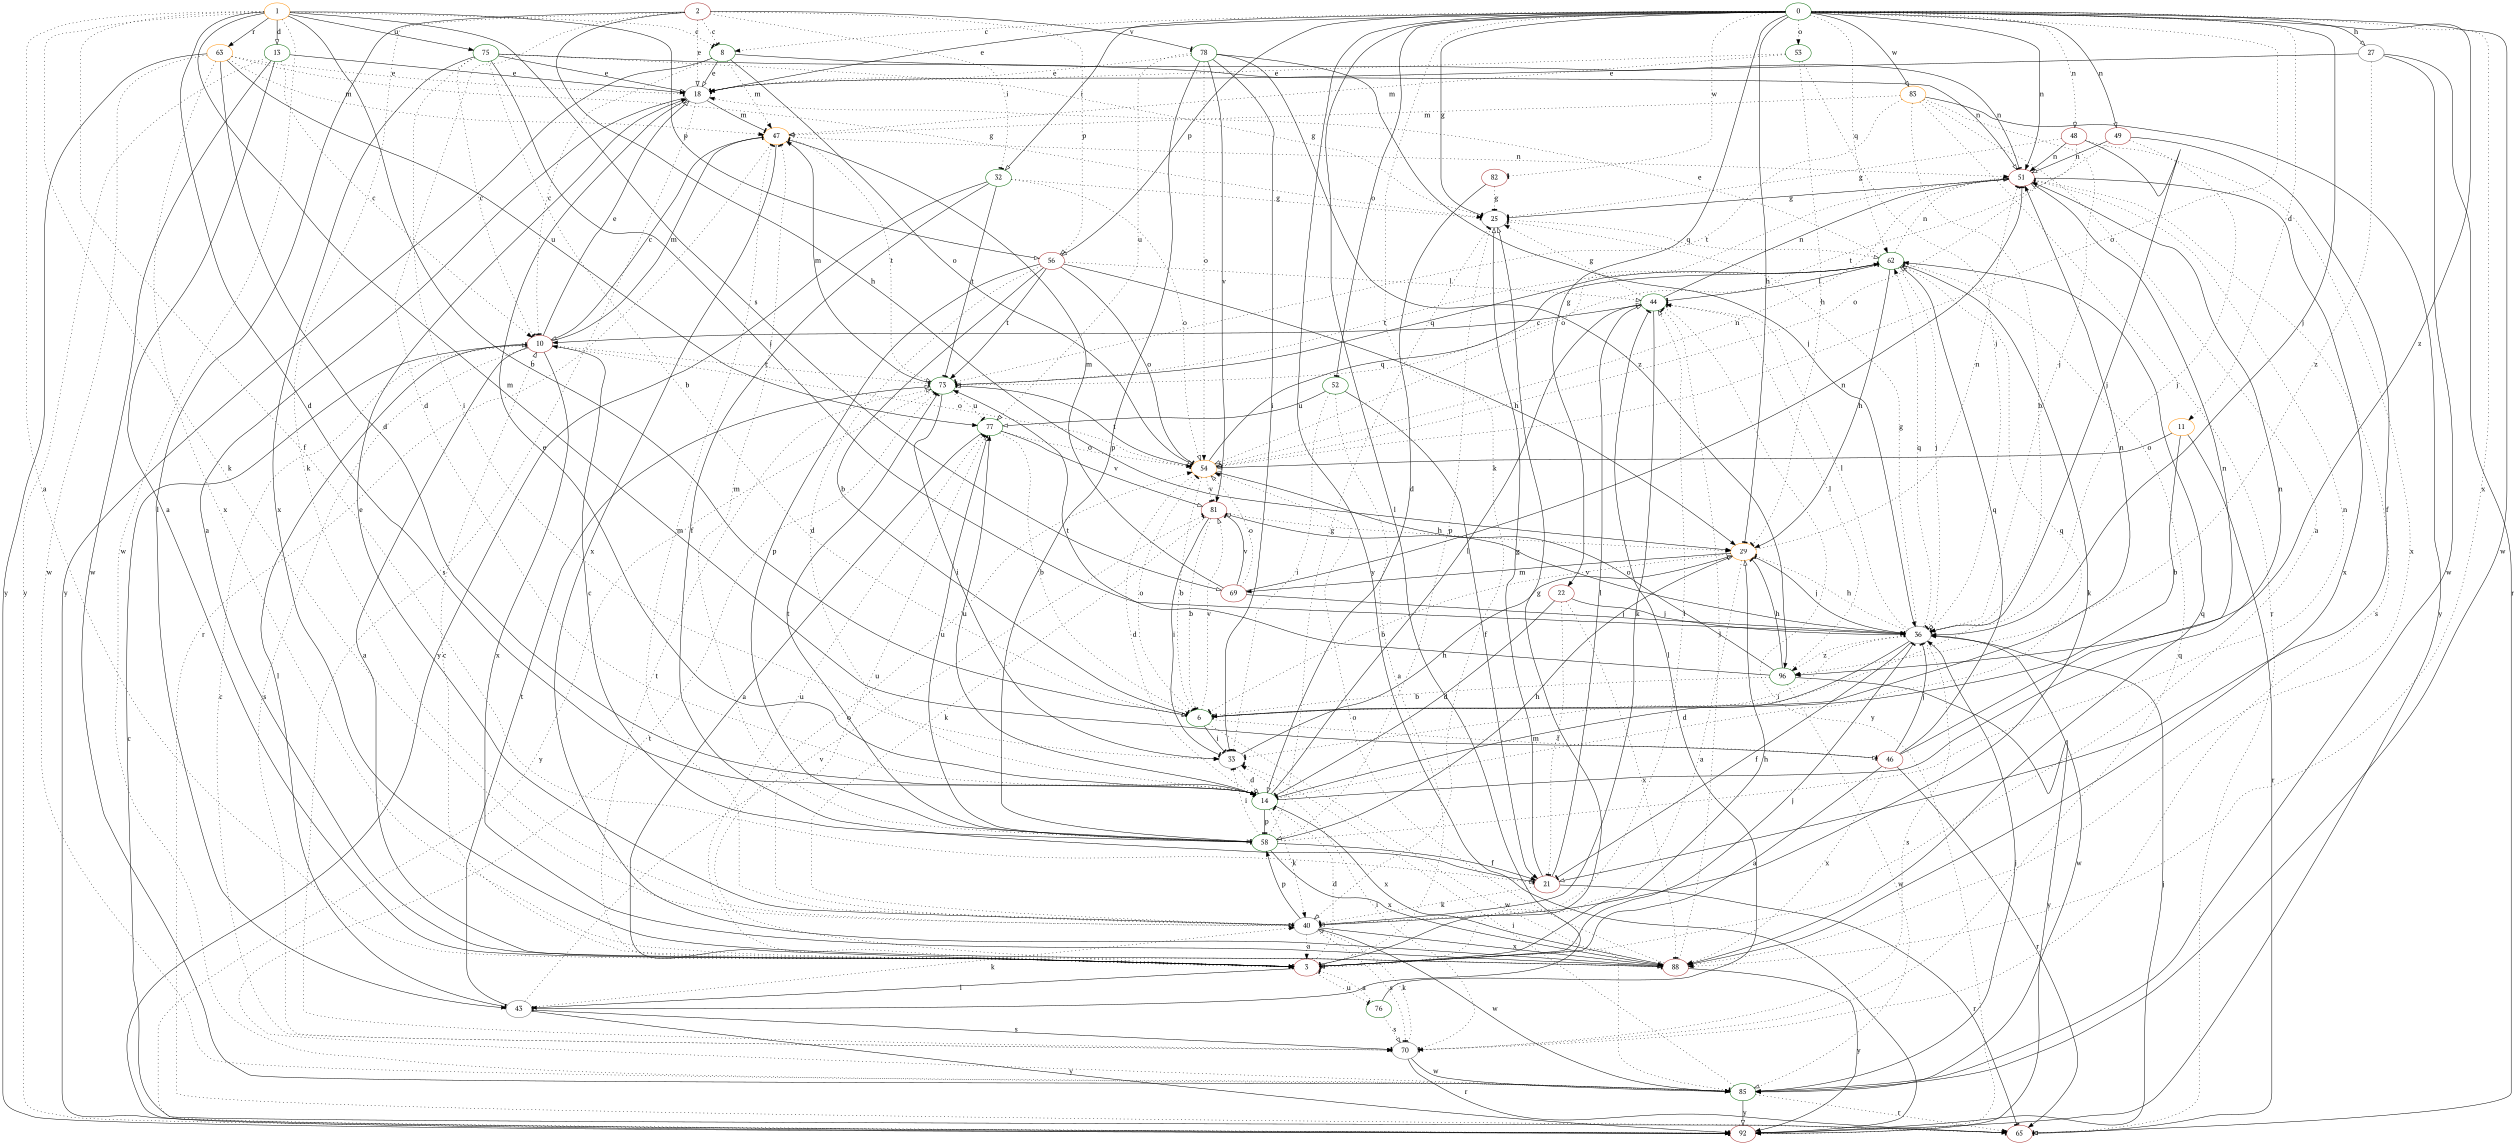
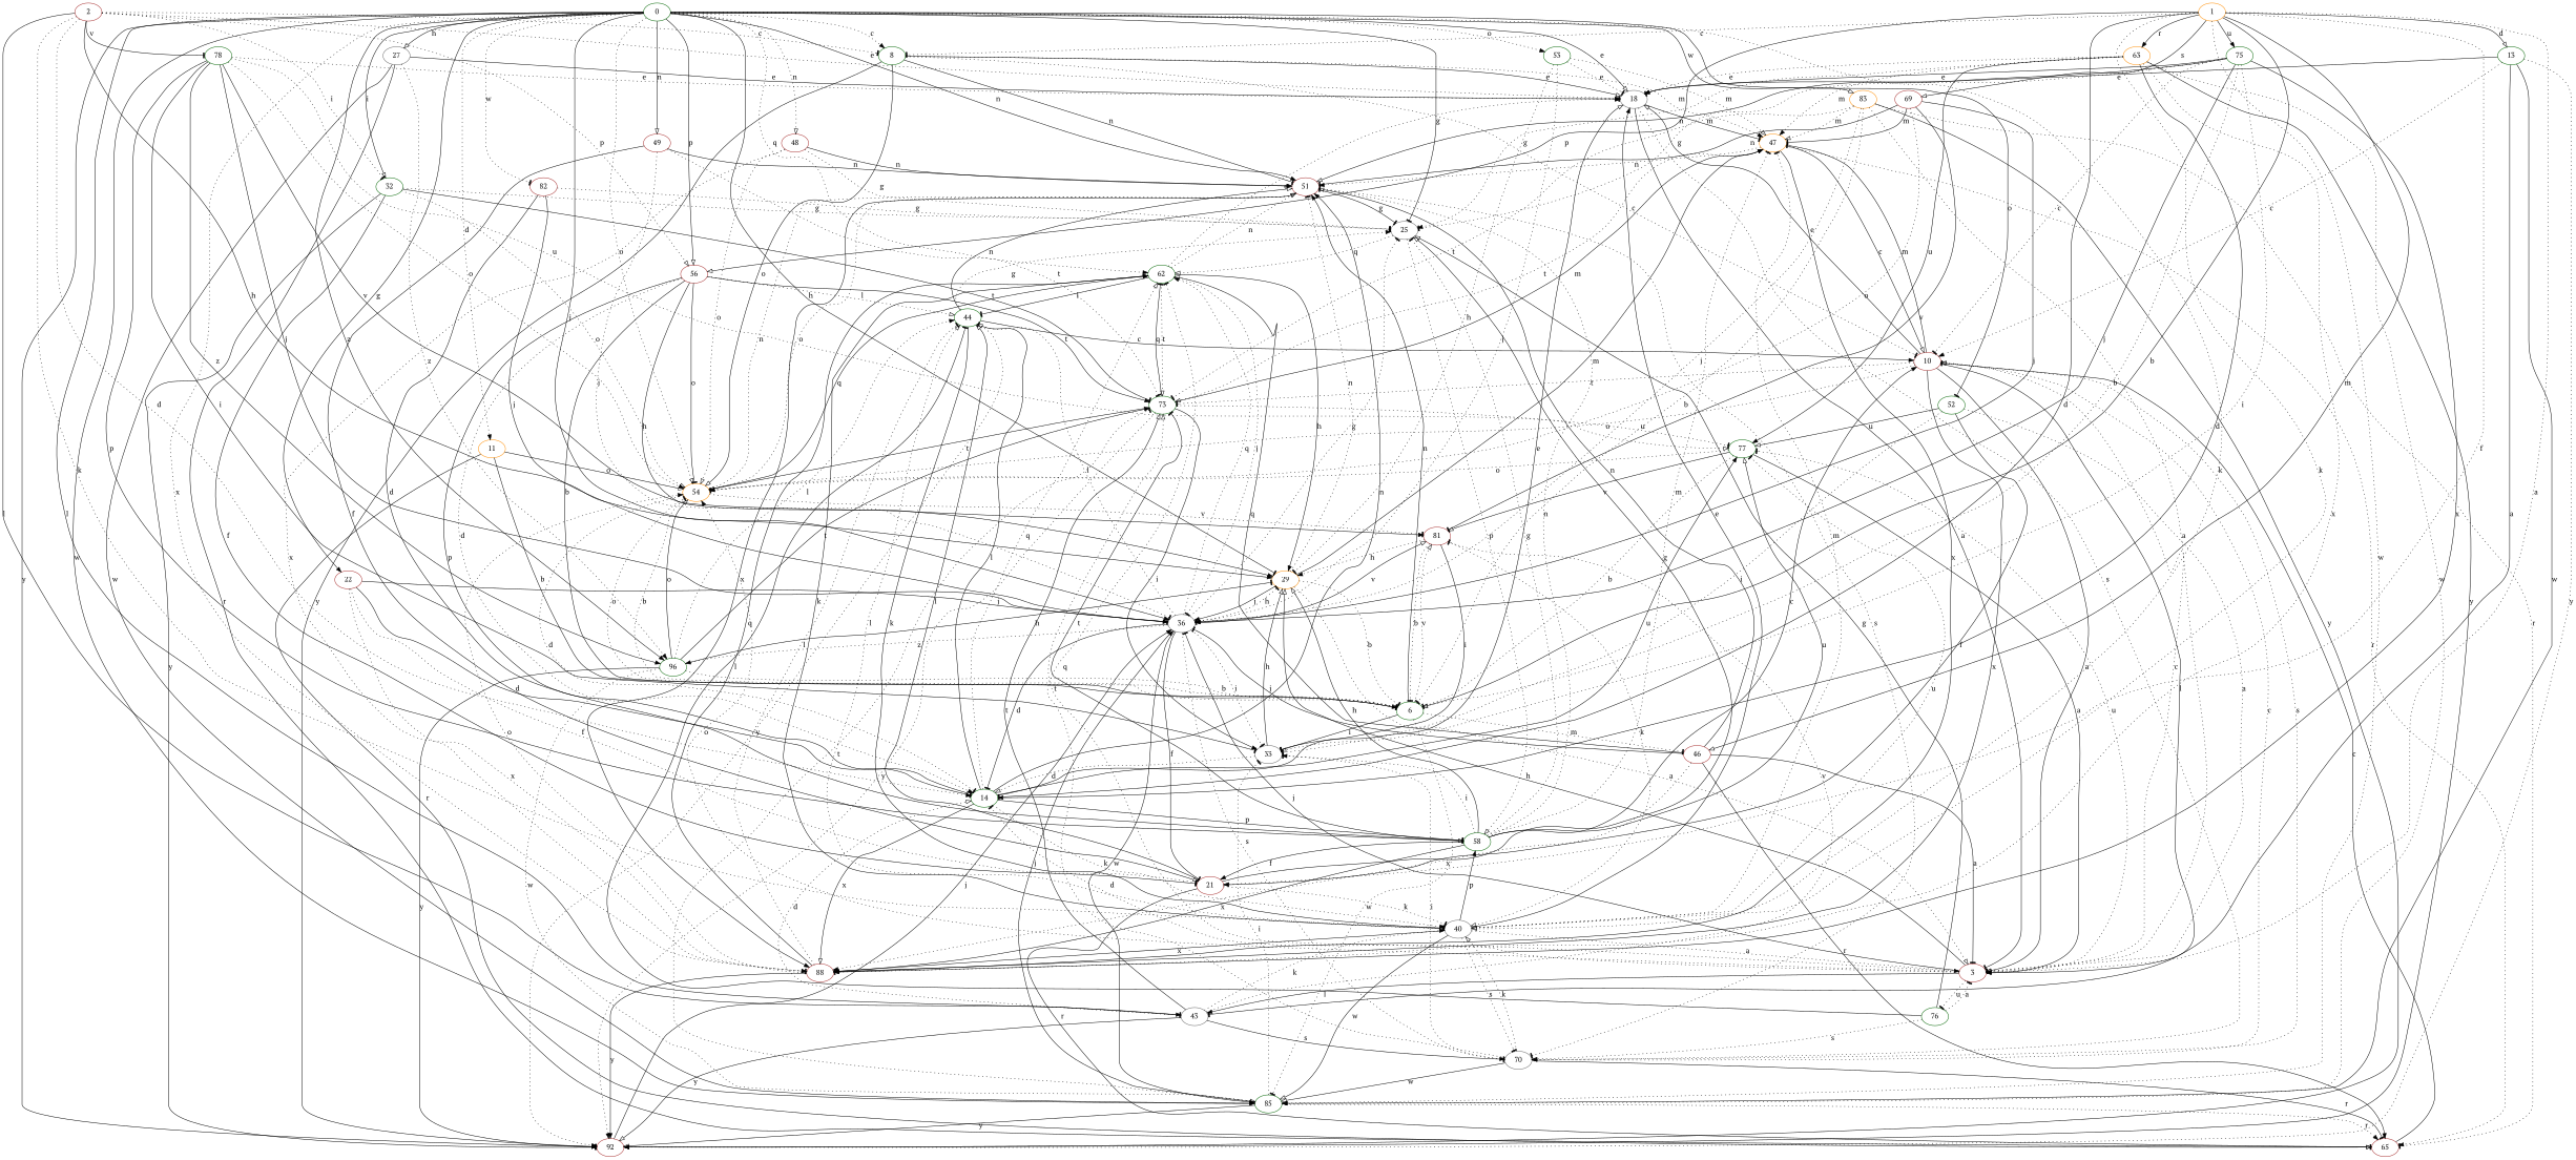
  strict digraph {
    fontname="PT Serif"
    node [color=darkgreen fontname="PT Serif"]
    edge [arrowhead=tee fontname="PT Serif" style=solid]
    0
    8
    11 [color=darkorange]
    18 [color=gray40]
    22 [color=brown]
    25 [color=gray40]
    27 [color=gray40]
    29 [color=darkorange]
    32
    36 [color=gray40]
    40 [color=gray40]
    43 [color=gray40]
    48 [color=brown]
    49 [color=brown]
    51 [color=brown]
    52
    53
    54 [color=darkorange]
    56 [color=brown]
    62
    82 [color=brown]
    83 [color=darkorange]
    85
    88 [color=brown]
    92 [color=brown]
    96
    10 [color=brown]
    47 [color=darkorange]
    6
    65 [color=brown]
    3 [color=brown]
    70 [color=gray40]
    14
    21 [color=brown]
    58
    73
    33 [color=gray40]
    81 [color=brown]
    44
    77
    1 [color=darkorange]
    13
    46 [color=brown]
    63 [color=darkorange]
    69 [color=brown]
    75
    76
    2 [color=brown]
    78
    0 -> 8 [arrowhead=normal label=c style=dotted]
    0 -> 11 [arrowhead=normal label=d style=dotted]
    0 -> 18 [arrowhead=onormal label=e]
    0 -> 22 [arrowhead=normal label=g]
    0 -> 25 [label=g]
    0 -> 27 [arrowhead=onormal label=h]
    0 -> 29 [label=h]
    0 -> 32 [arrowhead=onormal label=i]
    0 -> 36 [arrowhead=normal label=j]
    0 -> 40 [arrowhead=onormal label=k style=dotted]
    0 -> 43 [label=l]
    0 -> 48 [arrowhead=onormal label=n style=dotted]
    0 -> 49 [arrowhead=onormal label=n]
    0 -> 51 [arrowhead=normal label=n]
    0 -> 52 [label=o]
    0 -> 53 [arrowhead=normal label=o style=dotted]
    0 -> 54 [arrowhead=onormal label=o style=dotted]
    0 -> 56 [arrowhead=onormal label=p]
    0 -> 62 [arrowhead=normal label=q style=dotted]
    0 -> 82 [label=w style=dotted]
    0 -> 83 [arrowhead=onormal label=w]
    0 -> 85 [arrowhead=normal label=w]
    0 -> 88 [arrowhead=normal label=x style=dotted]
    0 -> 92 [arrowhead=onormal label=y]
    0 -> 96 [arrowhead=normal label=z]
    8 -> 18 [arrowhead=onormal label=e]
    8 -> 51 [label=n]
    8 -> 54 [arrowhead=onormal label=o]
    8 -> 92 [label=y]
    8 -> 10 [label=c style=dotted]
    8 -> 47 [arrowhead=normal label=m style=dotted]
    11 -> 54 [arrowhead=onormal label=o]
    11 -> 6 [arrowhead=normal label=b]
    11 -> 65 [arrowhead=onormal label=r]
    18 -> 47 [label=m]
    18 -> 3 [label=a]
    18 -> 70 [arrowhead=onormal label=s style=dotted]
    22 -> 36 [label=j]
    22 -> 88 [label=x style=dotted]
    22 -> 14 [label=d]
    22 -> 21 [label=f style=dotted]
    25 -> 62 [arrowhead=onormal label=q style=dotted]
    25 -> 58 [arrowhead=onormal label=p style=dotted]
    27 -> 18 [label=e]
    27 -> 85 [arrowhead=onormal label=w]
    27 -> 96 [arrowhead=normal label=z style=dotted]
    27 -> 65 [arrowhead=onormal label=r]
    29 -> 36 [arrowhead=normal label=j]
    29 -> 51 [label=n style=dotted]
-   29 -> 69 [arrowhead=normal label=m]
+   29 -> 47 [arrowhead=normal label=m]
    29 -> 6 [label=b style=dotted]
    29 -> 3 [arrowhead=onormal label=a style=dotted]
    32 -> 25 [label=g style=dotted]
    32 -> 54 [arrowhead=onormal label=o style=dotted]
    32 -> 92 [label=y]
    32 -> 21 [label=f]
    32 -> 73 [label=t]
    36 -> 25 [label=g style=dotted]
    36 -> 29 [label=h style=dotted]
    36 -> 62 [arrowhead=normal label=q style=dotted]
    36 -> 85 [arrowhead=normal label=w]
    36 -> 96 [arrowhead=normal label=z style=dotted]
    36 -> 70 [arrowhead=normal label=s style=dotted]
    36 -> 14 [label=d]
    36 -> 21 [label=f]
    36 -> 33 [label=i style=dotted]
    36 -> 81 [arrowhead=onormal label=v]
    36 -> 44 [label=l style=dotted]
    40 -> 18 [arrowhead=normal label=e]
    40 -> 85 [arrowhead=onormal label=w]
    40 -> 88 [arrowhead=normal label=x]
    40 -> 47 [label=m style=dotted]
    40 -> 3 [arrowhead=normal label=a style=dotted]
    40 -> 70 [label=s style=dotted]
    40 -> 58 [arrowhead=normal label=p]
    40 -> 44 [arrowhead=onormal label=l style=dotted]
    40 -> 77 [label=u style=dotted]
    43 -> 40 [arrowhead=normal label=k style=dotted]
    43 -> 92 [arrowhead=onormal label=y]
    43 -> 70 [label=s]
+   43 -> 14 [arrowhead=onormal label=d style=dotted]
    43 -> 73 [arrowhead=onormal label=t]
    43 -> 81 [label=v style=dotted]
    48 -> 25 [label=g style=dotted]
    48 -> 51 [arrowhead=normal label=n]
    48 -> 54 [arrowhead=onormal label=o style=dotted]
    48 -> 88 [arrowhead=onormal label=x style=dotted]
    49 -> 36 [label=j style=dotted]
    49 -> 51 [arrowhead=onormal label=n]
    49 -> 21 [arrowhead=onormal label=f]
    49 -> 73 [label=t style=dotted]
    51 -> 25 [label=g]
    51 -> 54 [arrowhead=onormal label=o style=dotted]
    51 -> 88 [arrowhead=normal label=x]
    51 -> 70 [label=s style=dotted]
    52 -> 3 [label=a style=dotted]
    52 -> 21 [arrowhead=normal label=f]
    52 -> 33 [label=i style=dotted]
    52 -> 77 [arrowhead=onormal label=u]
    53 -> 18 [label=e style=dotted]
    53 -> 29 [label=h style=dotted]
    53 -> 36 [arrowhead=onormal label=j style=dotted]
    53 -> 47 [arrowhead=onormal label=m style=dotted]
    54 -> 51 [arrowhead=onormal label=n style=dotted]
    54 -> 62 [arrowhead=normal label=q]
    54 -> 6 [label=b style=dotted]
    54 -> 14 [label=d style=dotted]
    54 -> 73 [arrowhead=onormal label=t]
    54 -> 81 [label=v style=dotted]
    56 -> 29 [arrowhead=normal label=h]
    56 -> 54 [label=o]
    56 -> 6 [label=b]
    56 -> 14 [arrowhead=normal label=d style=dotted]
    56 -> 58 [label=p]
    56 -> 73 [arrowhead=normal label=t]
    56 -> 44 [arrowhead=onormal label=l style=dotted]
    62 -> 18 [arrowhead=normal label=e style=dotted]
    62 -> 29 [arrowhead=normal label=h]
    62 -> 36 [label=j style=dotted]
    62 -> 40 [arrowhead=onormal label=k]
    62 -> 51 [arrowhead=onormal label=n style=dotted]
    62 -> 73 [arrowhead=onormal label=t style=dotted]
    62 -> 44 [label=l]
    82 -> 25 [label=g style=dotted]
-   48 -> 36 [arrowhead=normal label=j]
+   82 -> 36 [arrowhead=normal label=j]
    82 -> 14 [arrowhead=onormal label=d]
    83 -> 36 [arrowhead=normal label=j style=dotted]
    83 -> 92 [arrowhead=onormal label=y]
    83 -> 47 [arrowhead=onormal label=m style=dotted]
    83 -> 6 [label=b style=dotted]
    83 -> 65 [label=r style=dotted]
    83 -> 3 [arrowhead=onormal label=a style=dotted]
    83 -> 73 [label=t style=dotted]
    85 -> 36 [arrowhead=normal label=j]
    85 -> 92 [arrowhead=onormal label=y]
    85 -> 65 [arrowhead=normal label=r style=dotted]
    85 -> 73 [label=t style=dotted]
    85 -> 33 [label=i style=dotted]
    88 -> 54 [arrowhead=normal label=o style=dotted]
    88 -> 62 [arrowhead=normal label=q]
    88 -> 92 [arrowhead=normal label=y]
    88 -> 44 [label=l style=dotted]
    92 -> 36 [arrowhead=normal label=j]
    96 -> 29 [label=h]
    96 -> 54 [arrowhead=onormal label=o]
    96 -> 85 [arrowhead=onormal label=w style=dotted]
    96 -> 92 [arrowhead=normal label=y]
    96 -> 6 [arrowhead=onormal label=b style=dotted]
    96 -> 73 [arrowhead=normal label=t]
    96 -> 44 [arrowhead=normal label=l style=dotted]
    10 -> 18 [arrowhead=onormal label=e]
    10 -> 43 [label=l]
    10 -> 54 [label=o style=dotted]
    10 -> 88 [arrowhead=onormal label=x]
    10 -> 47 [label=m]
    10 -> 3 [arrowhead=onormal label=a]
    10 -> 70 [arrowhead=normal label=s style=dotted]
    10 -> 73 [label=t style=dotted]
    47 -> 51 [arrowhead=normal label=n style=dotted]
    47 -> 88 [arrowhead=onormal label=x]
    47 -> 10 [arrowhead=onormal label=c]
    47 -> 65 [arrowhead=normal label=r style=dotted]
    47 -> 73 [arrowhead=onormal label=t style=dotted]
    6 -> 51 [arrowhead=normal label=n]
    6 -> 54 [label=o style=dotted]
    6 -> 85 [label=w style=dotted]
    6 -> 33 [label=i]
    6 -> 81 [arrowhead=onormal label=v style=dotted]
    6 -> 46 [label=m style=dotted]
    65 -> 10 [label=c]
-   3 -> 25 [arrowhead=onormal label=g]
+   76 -> 25 [arrowhead=onormal label=g]
    3 -> 29 [arrowhead=onormal label=h]
    3 -> 36 [label=j]
    3 -> 43 [arrowhead=normal label=l]
    3 -> 54 [arrowhead=normal label=o style=dotted]
    3 -> 10 [arrowhead=onormal label=c style=dotted]
    3 -> 14 [label=d style=dotted]
    3 -> 73 [arrowhead=onormal label=t style=dotted]
    3 -> 77 [label=u style=dotted]
    3 -> 76 [label=u style=dotted]
    70 -> 40 [arrowhead=onormal label=k style=dotted]
    70 -> 62 [label=q style=dotted]
    70 -> 85 [arrowhead=onormal label=w]
    70 -> 10 [arrowhead=onormal label=c style=dotted]
    70 -> 65 [label=r]
    70 -> 33 [arrowhead=normal label=i style=dotted]
    14 -> 18 [arrowhead=onormal label=e]
    14 -> 40 [arrowhead=normal label=k style=dotted]
    14 -> 51 [arrowhead=normal label=n]
    14 -> 62 [arrowhead=onormal label=q style=dotted]
    14 -> 88 [arrowhead=onormal label=x]
    14 -> 58 [label=p]
    14 -> 44 [arrowhead=onormal label=l]
    14 -> 77 [arrowhead=normal label=u]
    21 -> 25 [arrowhead=onormal label=g]
    21 -> 40 [label=k style=dotted]
    21 -> 65 [label=r]
    21 -> 44 [arrowhead=onormal label=l]
    58 -> 25 [label=g style=dotted]
    58 -> 29 [arrowhead=onormal label=h]
    58 -> 51 [label=n style=dotted]
    58 -> 88 [arrowhead=normal label=x]
    58 -> 10 [arrowhead=normal label=c]
    58 -> 47 [label=m style=dotted]
    58 -> 21 [arrowhead=normal label=f]
    58 -> 73 [label=t]
    58 -> 33 [label=i style=dotted]
    58 -> 77 [arrowhead=onormal label=u]
    73 -> 62 [label=q]
    73 -> 92 [arrowhead=normal label=y style=dotted]
    73 -> 47 [arrowhead=normal label=m]
    73 -> 33 [arrowhead=normal label=i]
    73 -> 77 [label=u style=dotted]
    33 -> 29 [arrowhead=onormal label=h]
    33 -> 14 [arrowhead=onormal label=d style=dotted]
    81 -> 29 [arrowhead=normal label=h style=dotted]
    81 -> 40 [arrowhead=onormal label=k style=dotted]
    81 -> 6 [label=b style=dotted]
    81 -> 33 [label=i]
    44 -> 25 [arrowhead=normal label=g style=dotted]
    44 -> 40 [label=k]
    44 -> 51 [arrowhead=onormal label=n]
    44 -> 92 [arrowhead=normal label=y style=dotted]
    44 -> 10 [arrowhead=normal label=c]
    77 -> 54 [arrowhead=normal label=o style=dotted]
    77 -> 6 [label=b style=dotted]
    77 -> 3 [arrowhead=normal label=a]
    77 -> 81 [arrowhead=onormal label=v]
    1 -> 8 [label=c style=dotted]
    1 -> 40 [arrowhead=onormal label=k style=dotted]
    1 -> 56 [arrowhead=onormal label=p]
    1 -> 85 [arrowhead=onormal label=w style=dotted]
    1 -> 6 [arrowhead=onormal label=b]
    1 -> 3 [arrowhead=normal label=a style=dotted]
    1 -> 14 [label=d]
    1 -> 21 [arrowhead=onormal label=f style=dotted]
    1 -> 13 [arrowhead=onormal label=d]
    1 -> 46 [arrowhead=onormal label=m]
    1 -> 63 [arrowhead=normal label=r]
    1 -> 69 [arrowhead=onormal label=s]
    1 -> 75 [arrowhead=normal label=u]
    13 -> 18 [arrowhead=normal label=e]
    13 -> 85 [arrowhead=onormal label=w]
    13 -> 92 [arrowhead=normal label=y style=dotted]
    13 -> 10 [arrowhead=normal label=c style=dotted]
    13 -> 3 [arrowhead=onormal label=a]
    46 -> 36 [label=j]
    46 -> 51 [arrowhead=onormal label=n]
    46 -> 62 [arrowhead=onormal label=q]
    46 -> 88 [arrowhead=normal label=x style=dotted]
    46 -> 65 [arrowhead=normal label=r]
    46 -> 3 [label=a]
    63 -> 18 [label=e style=dotted]
    63 -> 25 [arrowhead=normal label=g style=dotted]
    63 -> 85 [arrowhead=normal label=w style=dotted]
    63 -> 88 [label=x style=dotted]
    63 -> 92 [arrowhead=normal label=y]
    63 -> 47 [arrowhead=normal label=m style=dotted]
    63 -> 14 [arrowhead=normal label=d]
    63 -> 77 [arrowhead=normal label=u]
    69 -> 36 [label=j]
    69 -> 51 [label=n]
    69 -> 54 [arrowhead=onormal label=o style=dotted]
    69 -> 47 [label=m]
    69 -> 81 [label=v]
    75 -> 18 [arrowhead=onormal label=e]
    75 -> 25 [label=g style=dotted]
    75 -> 36 [arrowhead=normal label=j]
    75 -> 51 [arrowhead=onormal label=n]
    75 -> 88 [arrowhead=onormal label=x]
    75 -> 10 [label=c style=dotted]
    75 -> 6 [arrowhead=onormal label=b style=dotted]
    75 -> 33 [arrowhead=onormal label=i style=dotted]
    76 -> 3 [label=a style=dotted]
    76 -> 70 [arrowhead=onormal label=s style=dotted]
    76 -> 44 [label=l]
    2 -> 8 [label=c style=dotted]
    2 -> 18 [arrowhead=onormal label=e style=dotted]
    2 -> 29 [arrowhead=normal label=h]
    2 -> 32 [label=i style=dotted]
    2 -> 40 [label=k style=dotted]
    2 -> 43 [arrowhead=normal label=l]
    2 -> 56 [arrowhead=onormal label=p style=dotted]
    2 -> 14 [arrowhead=normal label=d style=dotted]
    2 -> 78 [label=v]
    78 -> 18 [arrowhead=normal label=e style=dotted]
    78 -> 36 [arrowhead=normal label=j]
    78 -> 54 [arrowhead=normal label=o style=dotted]
    78 -> 96 [arrowhead=normal label=z]
    78 -> 58 [arrowhead=onormal label=p]
    78 -> 33 [label=i]
    78 -> 81 [arrowhead=normal label=v]
    78 -> 77 [arrowhead=onormal label=u style=dotted]
  }
